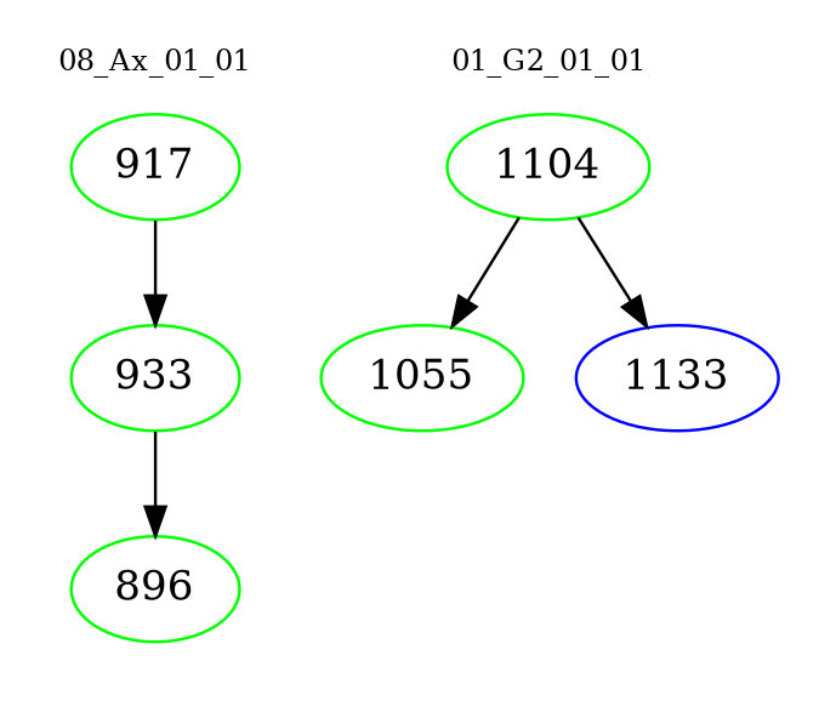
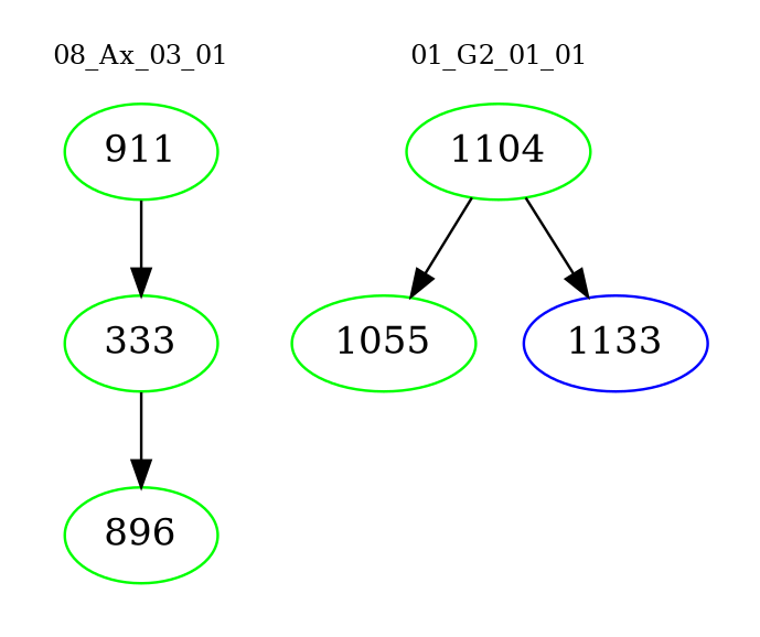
  digraph {
    node [color=green]
    edge [color=black]
-   n1 [label=917]
+   n1 [label=911]
    n2 [label=896]
-   n3 [label=933]
+   n3 [label=333]
    n4 [label=1104]
    n5 [label=1055]
    n6 [color=blue label=1133]
    subgraph cluster_1 {
      color=white
      fontsize=10
-     label="08_Ax_01_01"
+     label="08_Ax_03_01"
      n1
      n2
      n3
    }
    subgraph cluster_2 {
      color=white
      fontsize=10
      label="01_G2_01_01"
      n4
      n5
      n6
    }
    n1 -> n3
    n3 -> n2
    n4 -> n5
    n4 -> n6
  }
